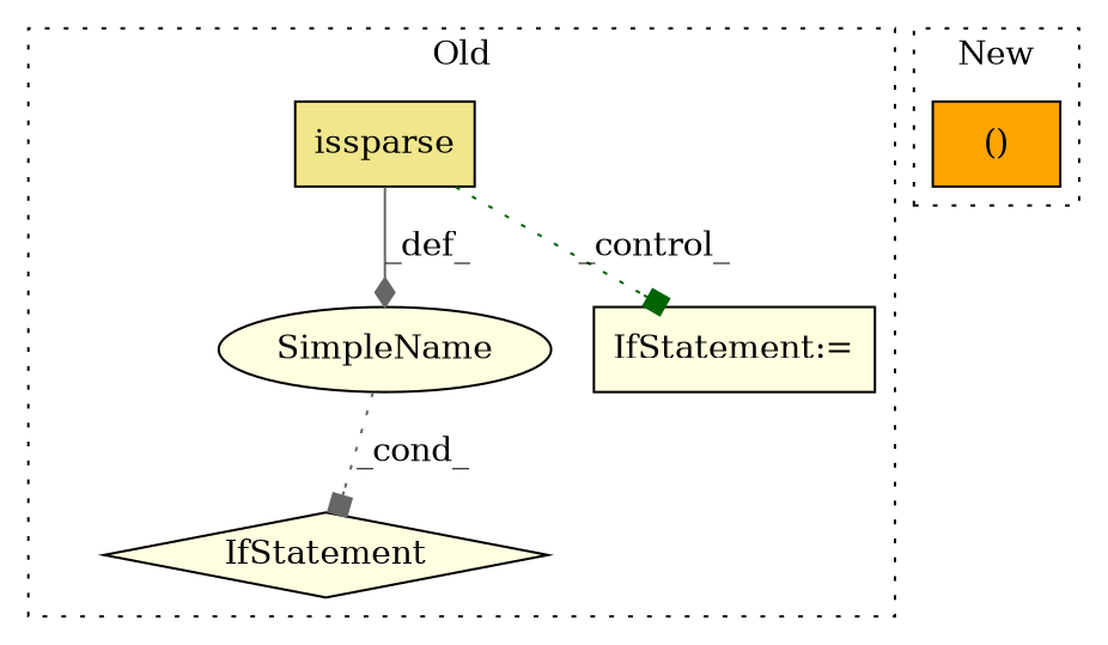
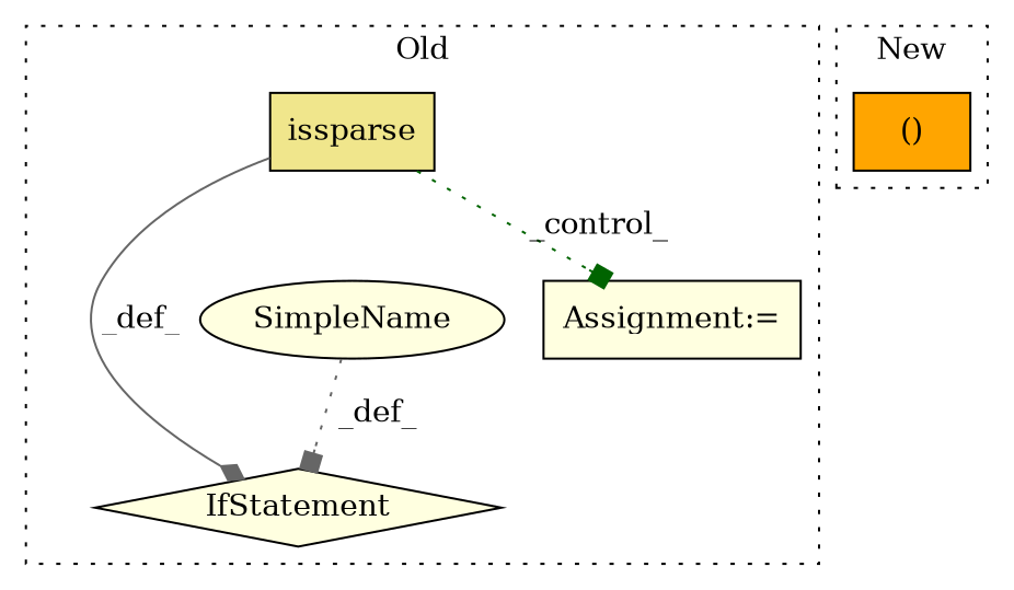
  digraph {
    node [fillcolor=lightyellow shape=box style=filled]
    edge [arrowhead=box color=gray40 style=dotted]
    n1 [a=32 fillcolor=khaki l="9,1" label=issparse s="379,389"]
    n2 [a=25 l="4,2" label=IfStatement s="375,390" shape=diamond]
    n3 [a=42 label=SimpleName shape=ellipse]
-   n4 [a=7 l=1 label="IfStatement:=" s=470]
+   n4 [a=7 l=1 label="Assignment:=" s=470]
    n5 [a=106 fillcolor=orange l=20 label="()" s=523]
    subgraph cluster_1 {
      label=Old
      style=dotted
      n1
      n2
      n3
      n4
    }
    subgraph cluster_2 {
      label=New
      style=dotted
      n5
    }
-   n1 -> n3 [arrowhead=diamond label=_def_ style=solid]
+   n1 -> n2 [arrowhead=diamond label=_def_ style=solid]
    n1 -> n4 [color=darkgreen label=_control_]
-   n3 -> n2 [label=_cond_]
+   n3 -> n2 [label=_def_]
  }
